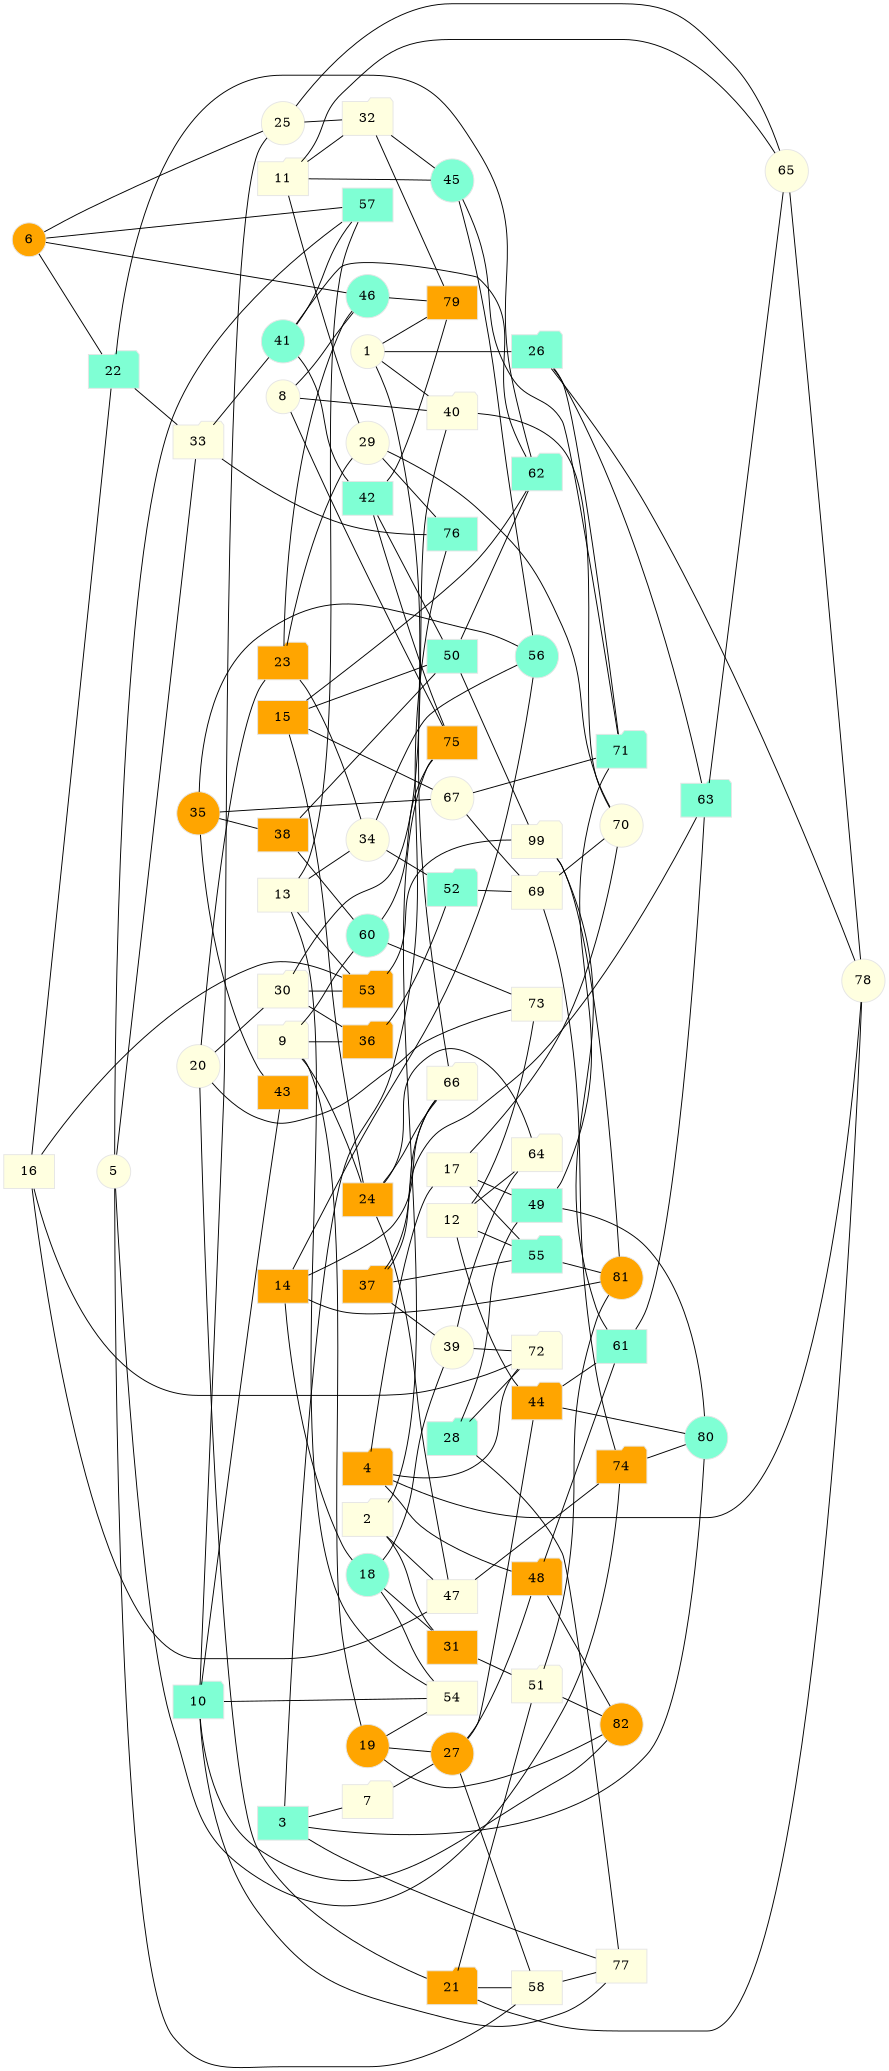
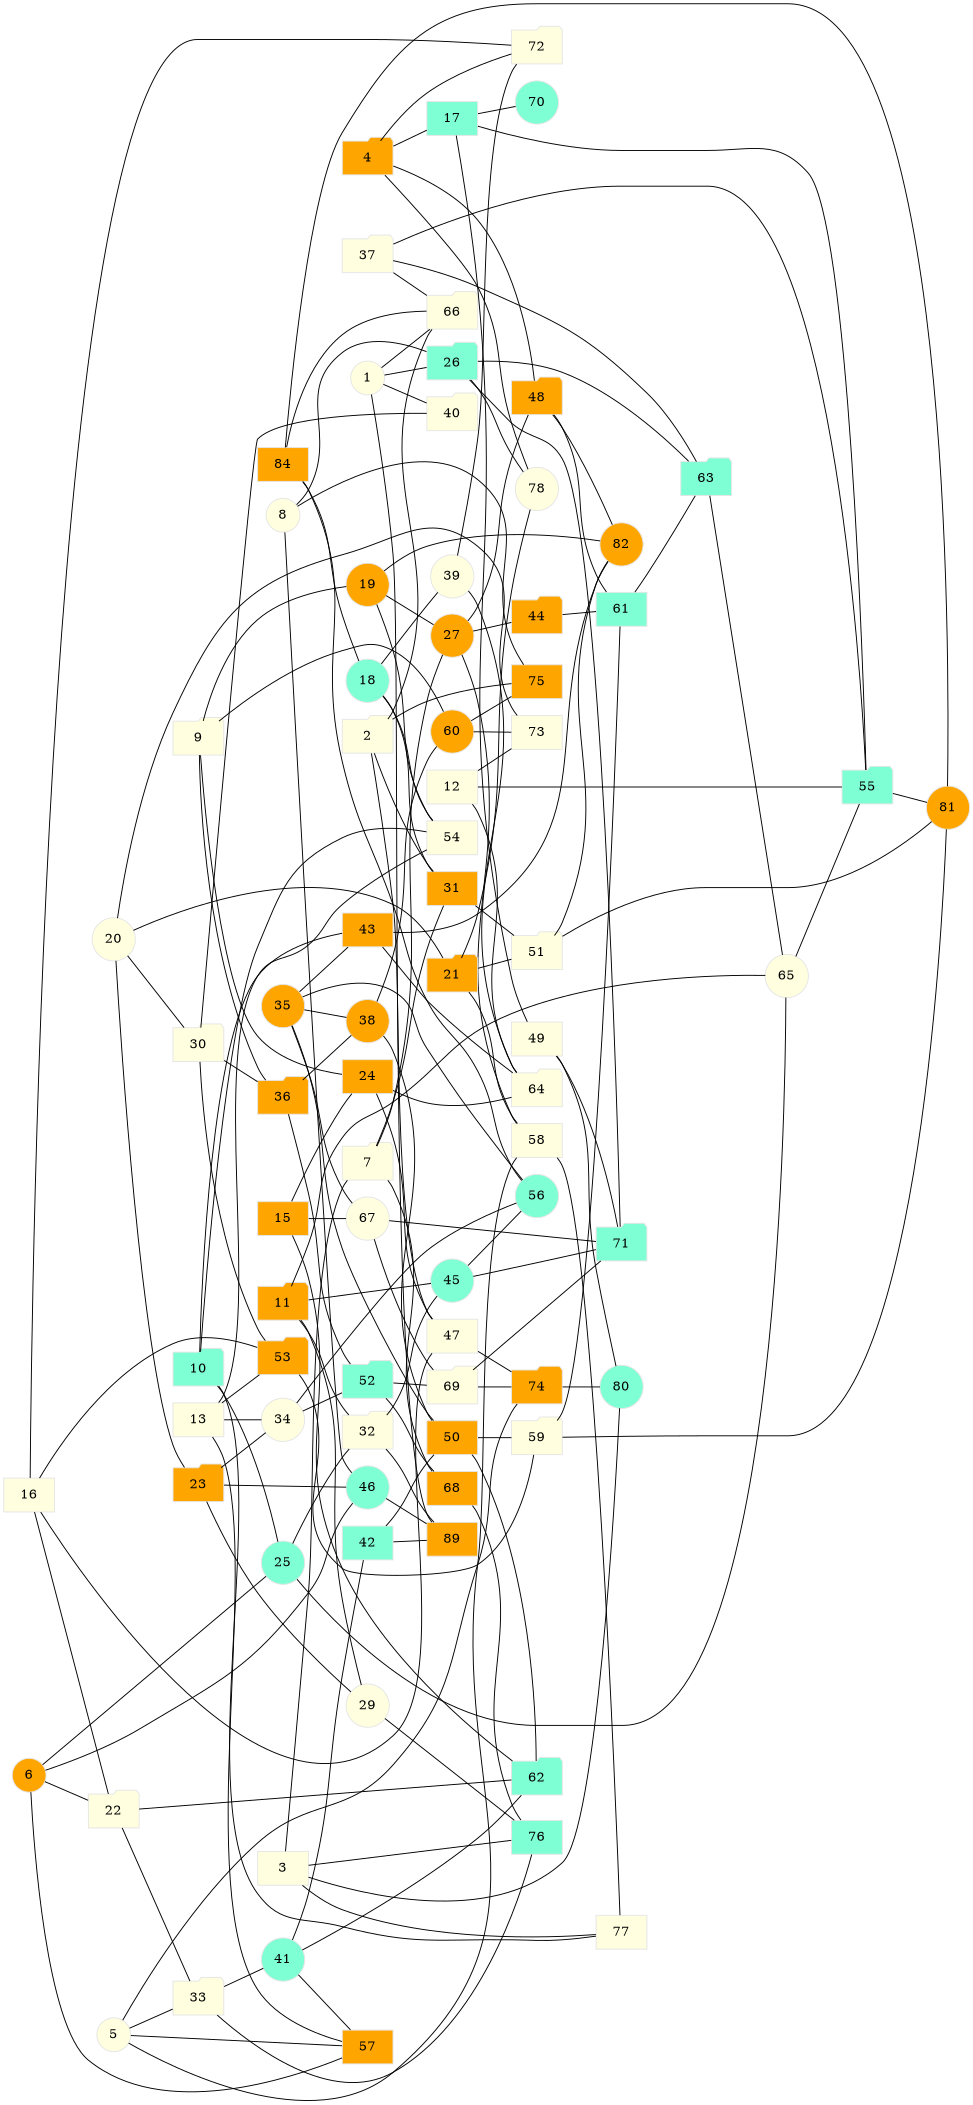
  graph {
    rankdir=LR
    node [color=gray90 fillcolor=lightyellow shape=folder style=filled]
    1 [shape=circle]
    26 [fillcolor=aquamarine]
    40
    66
-   79 [fillcolor=orange shape=box]
+   79 [fillcolor=orange shape=box label=89]
    78 [shape=circle]
    63 [fillcolor=aquamarine]
    71 [fillcolor=aquamarine]
-   70 [shape=circle]
+   70 [fillcolor=aquamarine shape=circle]
    2
    31 [fillcolor=orange shape=box]
    47 [shape=box]
    75 [fillcolor=orange shape=box]
    51
    74 [fillcolor=orange]
-   3 [fillcolor=aquamarine shape=box]
+   3 [shape=box]
    7
    76 [fillcolor=aquamarine shape=box]
    77 [shape=box]
    80 [fillcolor=aquamarine shape=circle]
    27 [fillcolor=orange shape=circle]
+   68 [fillcolor=orange shape=box]
    4 [fillcolor=orange]
-   17 [shape=box]
+   17 [fillcolor=aquamarine shape=box]
    48 [fillcolor=orange]
    72
    55 [fillcolor=aquamarine]
-   49 [fillcolor=aquamarine shape=box]
+   49 [shape=box]
    82 [fillcolor=orange shape=circle]
    61 [fillcolor=aquamarine shape=box]
    5 [shape=circle]
    33
-   57 [fillcolor=aquamarine shape=box]
+   57 [fillcolor=orange shape=box]
    58 [shape=box]
    41 [fillcolor=aquamarine shape=circle]
    6 [fillcolor=orange shape=circle]
-   22 [fillcolor=aquamarine]
-   25 [shape=circle]
+   22
+   25 [fillcolor=aquamarine shape=circle]
    46 [fillcolor=aquamarine shape=circle]
    62 [fillcolor=aquamarine]
    32
    65 [shape=circle]
    44 [fillcolor=orange]
    8 [shape=circle]
    73 [shape=box]
    19 [fillcolor=orange shape=circle]
    9
    24 [fillcolor=orange shape=box]
    36 [fillcolor=orange]
-   60 [fillcolor=aquamarine shape=circle]
+   60 [fillcolor=orange shape=circle]
    54 [shape=box]
    64
    52 [fillcolor=aquamarine]
-   38 [fillcolor=orange shape=box]
+   38 [fillcolor=orange shape=circle]
    10 [fillcolor=aquamarine]
    43 [fillcolor=orange shape=box]
-   11
+   11 [fillcolor=orange]
    29 [shape=circle]
    45 [fillcolor=aquamarine shape=circle]
    56 [fillcolor=aquamarine shape=circle]
    12 [shape=box]
    81 [fillcolor=orange shape=circle]
    13 [shape=box]
    34 [shape=circle]
    53 [fillcolor=orange]
-   59 [label=99]
-   14 [fillcolor=orange shape=box]
+   59
+   14 [fillcolor=orange shape=box label=84]
    18 [fillcolor=aquamarine shape=circle]
    39 [shape=circle]
    15 [fillcolor=orange shape=box]
-   50 [fillcolor=aquamarine shape=box]
+   50 [fillcolor=orange shape=box]
    67 [shape=circle]
    69
    16 [shape=box]
    20 [shape=circle]
    21 [fillcolor=orange]
    23 [fillcolor=orange]
    30
-   28 [fillcolor=aquamarine]
    42 [fillcolor=aquamarine shape=box]
    35 [fillcolor=orange shape=circle]
-   37 [fillcolor=orange]
+   37
    1 -- 26
    1 -- 40
    1 -- 66
    1 -- 79
    26 -- 78
    26 -- 63
    26 -- 71
-   40 -- 70
    63 -- 65
-   24 -- 66
+   2 -- 66
    2 -- 31
    2 -- 47
    2 -- 75
    31 -- 51
    47 -- 74
    51 -- 82
    51 -- 81
    74 -- 80
    3 -- 7
    3 -- 76
    3 -- 77
    3 -- 80
+   7 -- 31
    7 -- 27
+   7 -- 68
    27 -- 48
    27 -- 58
    27 -- 44
+   68 -- 76
    4 -- 78
    4 -- 17
    4 -- 48
    4 -- 72
    17 -- 70
    17 -- 55
    17 -- 49
    48 -- 82
    48 -- 61
    55 -- 81
    49 -- 71
    49 -- 80
    61 -- 63
    5 -- 74
    5 -- 33
    5 -- 57
    5 -- 58
    33 -- 76
    33 -- 41
    58 -- 77
    41 -- 57
    41 -- 62
    41 -- 42
    6 -- 57
    6 -- 22
    6 -- 25
    6 -- 46
    22 -- 33
    22 -- 62
    25 -- 32
    25 -- 65
    46 -- 79
    32 -- 79
    32 -- 45
-   65 -- 78
-   44 -- 80
+   65 -- 55
    44 -- 61
-   8 -- 40
+   8 -- 26
    8 -- 75
    8 -- 46
    19 -- 27
    19 -- 82
    19 -- 54
    9 -- 19
    9 -- 24
    9 -- 36
    9 -- 60
    24 -- 47
    24 -- 64
    36 -- 52
+   36 -- 38
    60 -- 75
    60 -- 73
+   52 -- 68
    52 -- 69
    38 -- 60
    38 -- 50
    10 -- 77
    10 -- 25
    10 -- 54
    10 -- 43
-   10 -- 82
+   43 -- 82
+   43 -- 64
    11 -- 32
    11 -- 65
    11 -- 29
    11 -- 45
-   29 -- 70
    29 -- 76
    45 -- 71
    45 -- 56
    12 -- 55
-   12 -- 44
    12 -- 73
    12 -- 64
    13 -- 57
    13 -- 54
    13 -- 34
    13 -- 53
    34 -- 52
    34 -- 56
    53 -- 59
    59 -- 61
    59 -- 81
    14 -- 66
    14 -- 56
    14 -- 81
    14 -- 18
    18 -- 31
    18 -- 54
    18 -- 39
    39 -- 72
    39 -- 64
    15 -- 62
    15 -- 24
-   15 -- 50
+   35 -- 50
    15 -- 67
    50 -- 62
    50 -- 59
    67 -- 71
    67 -- 69
-   69 -- 70
+   69 -- 71
    69 -- 74
    16 -- 47
    16 -- 72
    16 -- 22
    16 -- 53
    20 -- 73
    20 -- 21
    20 -- 23
    20 -- 30
    21 -- 78
    21 -- 51
    21 -- 58
    23 -- 46
    23 -- 29
    23 -- 34
    30 -- 40
    30 -- 36
    30 -- 53
-   28 -- 77
-   28 -- 72
-   28 -- 49
    42 -- 79
-   42 -- 75
    42 -- 50
    35 -- 38
    35 -- 43
    35 -- 56
    35 -- 67
    37 -- 66
    37 -- 63
    37 -- 55
-   37 -- 39
  }
